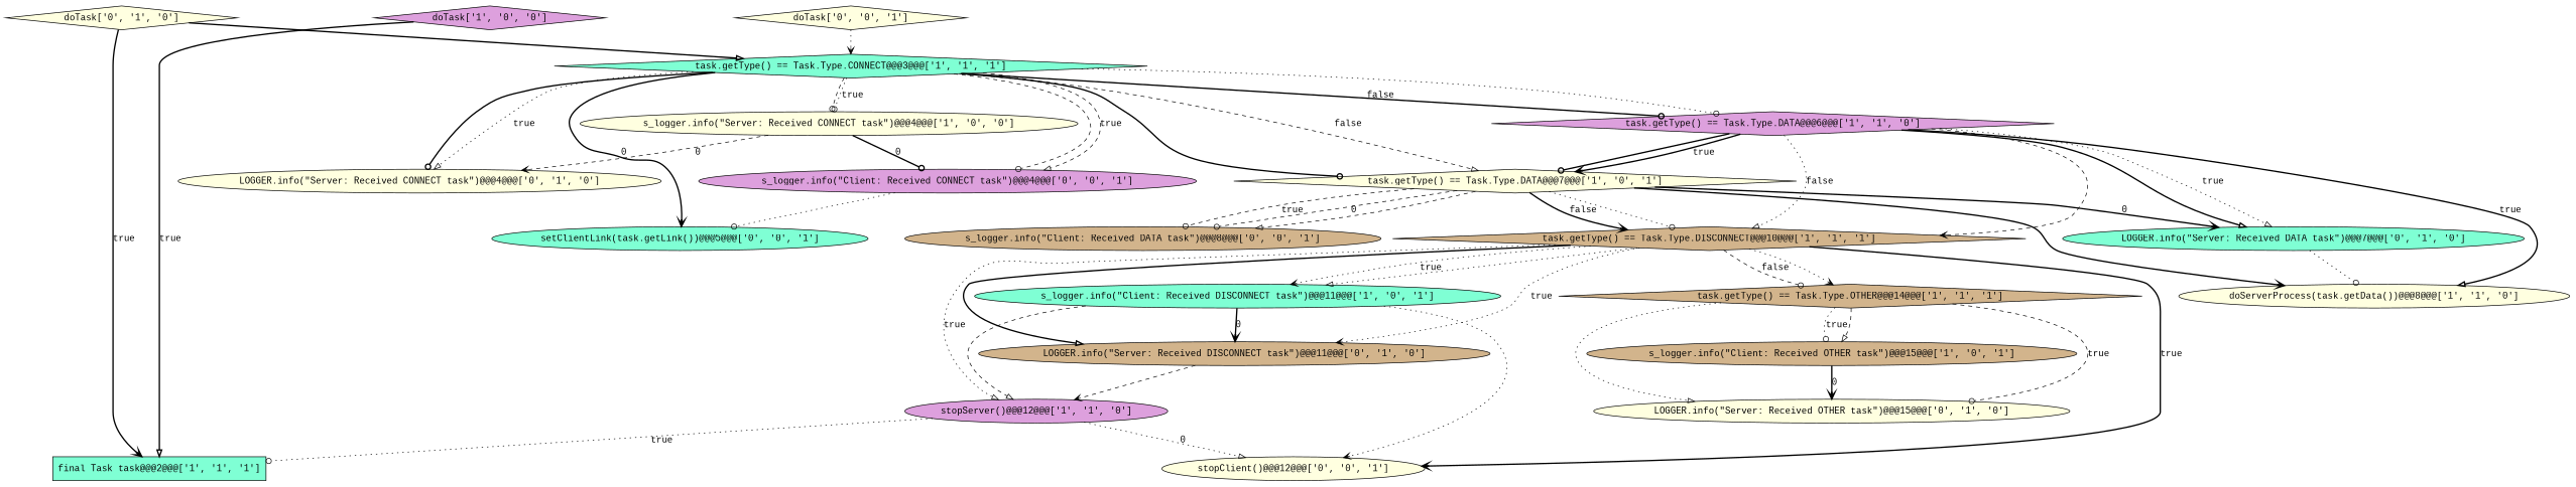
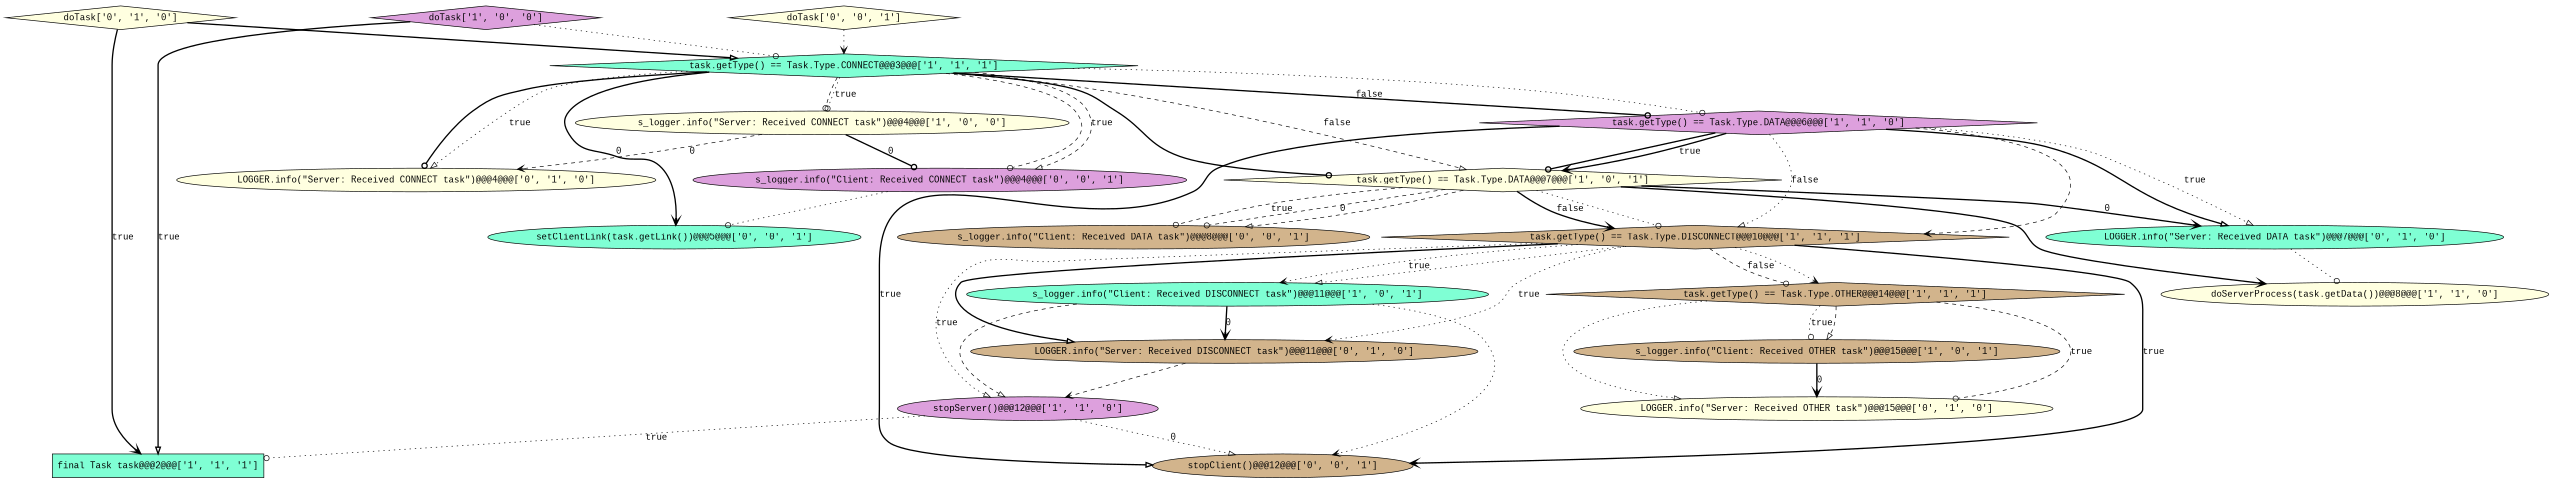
  digraph {
    fontname="Liberation Mono"
    node [fillcolor=lightyellow fontname="Liberation Mono" shape=ellipse style=filled]
    edge [arrowhead=odot fontname="Liberation Mono" style=dotted]
    n1 [label="s_logger.info(\"Server: Received CONNECT task\")@@@4@@@['1', '0', '0']"]
    n2 [label="LOGGER.info(\"Server: Received CONNECT task\")@@@4@@@['0', '1', '0']"]
    n3 [fillcolor=plum label="s_logger.info(\"Client: Received CONNECT task\")@@@4@@@['0', '0', '1']"]
    n4 [fillcolor=aquamarine label="setClientLink(task.getLink())@@@5@@@['0', '0', '1']"]
    n5 [fillcolor=plum label="stopServer()@@@12@@@['1', '1', '0']"]
-   n6 [label="stopClient()@@@12@@@['0', '0', '1']"]
+   n6 [fillcolor=tan label="stopClient()@@@12@@@['0', '0', '1']"]
    n7 [fillcolor=aquamarine label="final Task task@@@2@@@['1', '1', '1']" shape=box]
    n8 [fillcolor=tan label="task.getType() == Task.Type.DISCONNECT@@@10@@@['1', '1', '1']" shape=diamond]
    n9 [fillcolor=tan label="task.getType() == Task.Type.OTHER@@@14@@@['1', '1', '1']" shape=diamond]
    n10 [fillcolor=tan label="LOGGER.info(\"Server: Received DISCONNECT task\")@@@11@@@['0', '1', '0']"]
    n11 [fillcolor=aquamarine label="s_logger.info(\"Client: Received DISCONNECT task\")@@@11@@@['1', '0', '1']"]
    n12 [fillcolor=tan label="s_logger.info(\"Client: Received OTHER task\")@@@15@@@['1', '0', '1']"]
    n13 [label="LOGGER.info(\"Server: Received OTHER task\")@@@15@@@['0', '1', '0']"]
    n14 [label="doServerProcess(task.getData())@@@8@@@['1', '1', '0']"]
    n15 [label="doTask['0', '1', '0']" shape=diamond]
    n16 [fillcolor=aquamarine label="task.getType() == Task.Type.CONNECT@@@3@@@['1', '1', '1']" shape=diamond]
    n17 [label="task.getType() == Task.Type.DATA@@@7@@@['1', '0', '1']" shape=diamond]
    n18 [fillcolor=plum label="task.getType() == Task.Type.DATA@@@6@@@['1', '1', '0']" shape=diamond]
    n19 [fillcolor=aquamarine label="LOGGER.info(\"Server: Received DATA task\")@@@7@@@['0', '1', '0']"]
    n20 [fillcolor=tan label="s_logger.info(\"Client: Received DATA task\")@@@8@@@['0', '0', '1']"]
    n21 [label="doTask['0', '0', '1']" shape=diamond]
    n22 [fillcolor=plum label="doTask['1', '0', '0']" shape=diamond]
    n1 -> n2 [arrowhead=vee label=0 style=dashed]
    n1 -> n3 [label=0 style=bold]
    n3 -> n4
    n5 -> n6 [arrowhead=onormal label=0]
    n5 -> n7 [label=true]
    n8 -> n5 [arrowhead=onormal label=true]
    n8 -> n6 [arrowhead=vee label=true style=bold]
    n8 -> n9 [label=false style=dashed]
    n8 -> n9 [arrowhead=vee]
    n8 -> n10 [arrowhead=vee label=true]
    n8 -> n10 [arrowhead=onormal style=bold]
    n8 -> n11 [arrowhead=onormal]
    n8 -> n11 [arrowhead=vee label=true]
    n9 -> n12 [label=true]
    n9 -> n12 [arrowhead=onormal style=dashed]
    n9 -> n13 [label=true style=dashed]
    n9 -> n13 [arrowhead=onormal]
    n10 -> n5 [arrowhead=vee style=dashed]
    n11 -> n5 [arrowhead=onormal style=dashed]
    n11 -> n6 [arrowhead=vee]
    n11 -> n10 [arrowhead=vee label=0 style=bold]
    n12 -> n13 [arrowhead=vee label=0 style=bold]
    n15 -> n7 [arrowhead=vee label=true style=bold]
    n15 -> n16 [arrowhead=onormal style=bold]
    n16 -> n1 [label=true]
    n16 -> n1 [style=dashed]
    n16 -> n2 [arrowhead=onormal label=true]
    n16 -> n2 [style=bold]
    n16 -> n3 [style=dashed]
    n16 -> n3 [arrowhead=onormal label=true style=dashed]
    n16 -> n4 [arrowhead=vee label=0 style=bold]
    n16 -> n17 [style=bold]
    n16 -> n17 [arrowhead=onormal label=false style=dashed]
    n16 -> n18
    n16 -> n18 [label=false style=bold]
    n17 -> n8
    n17 -> n8 [arrowhead=vee label=false style=bold]
    n17 -> n14 [arrowhead=vee style=bold]
    n17 -> n19 [arrowhead=vee label=0 style=bold]
    n17 -> n20 [label=0 style=dashed]
    n17 -> n20 [arrowhead=onormal style=dashed]
    n17 -> n20 [label=true style=dashed]
    n18 -> n8 [arrowhead=vee style=dashed]
    n18 -> n8 [arrowhead=onormal label=false]
-   n18 -> n14 [arrowhead=onormal label=true style=bold]
+   n18 -> n6 [arrowhead=onormal label=true style=bold]
    n18 -> n17 [style=bold]
    n18 -> n17 [arrowhead=vee label=true style=bold]
    n18 -> n19 [arrowhead=onormal style=bold]
    n18 -> n19 [arrowhead=onormal label=true]
    n19 -> n14
    n21 -> n16 [arrowhead=vee]
    n22 -> n7 [arrowhead=onormal label=true style=bold]
+   n22 -> n16
  }
